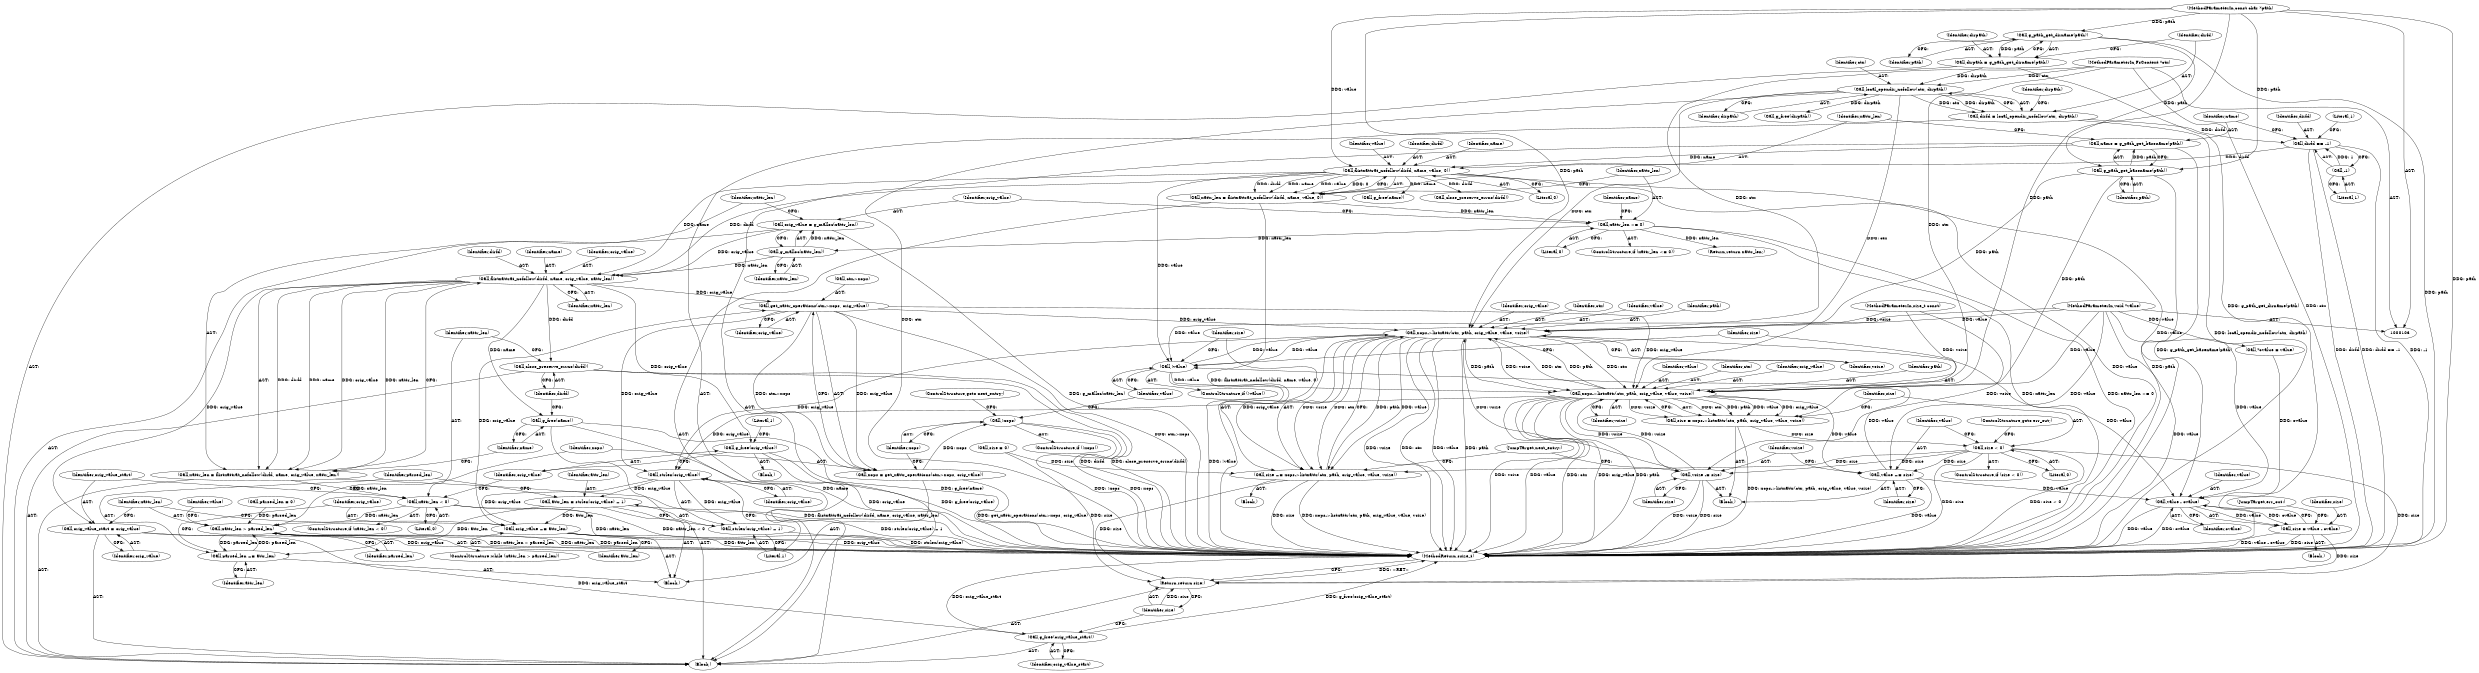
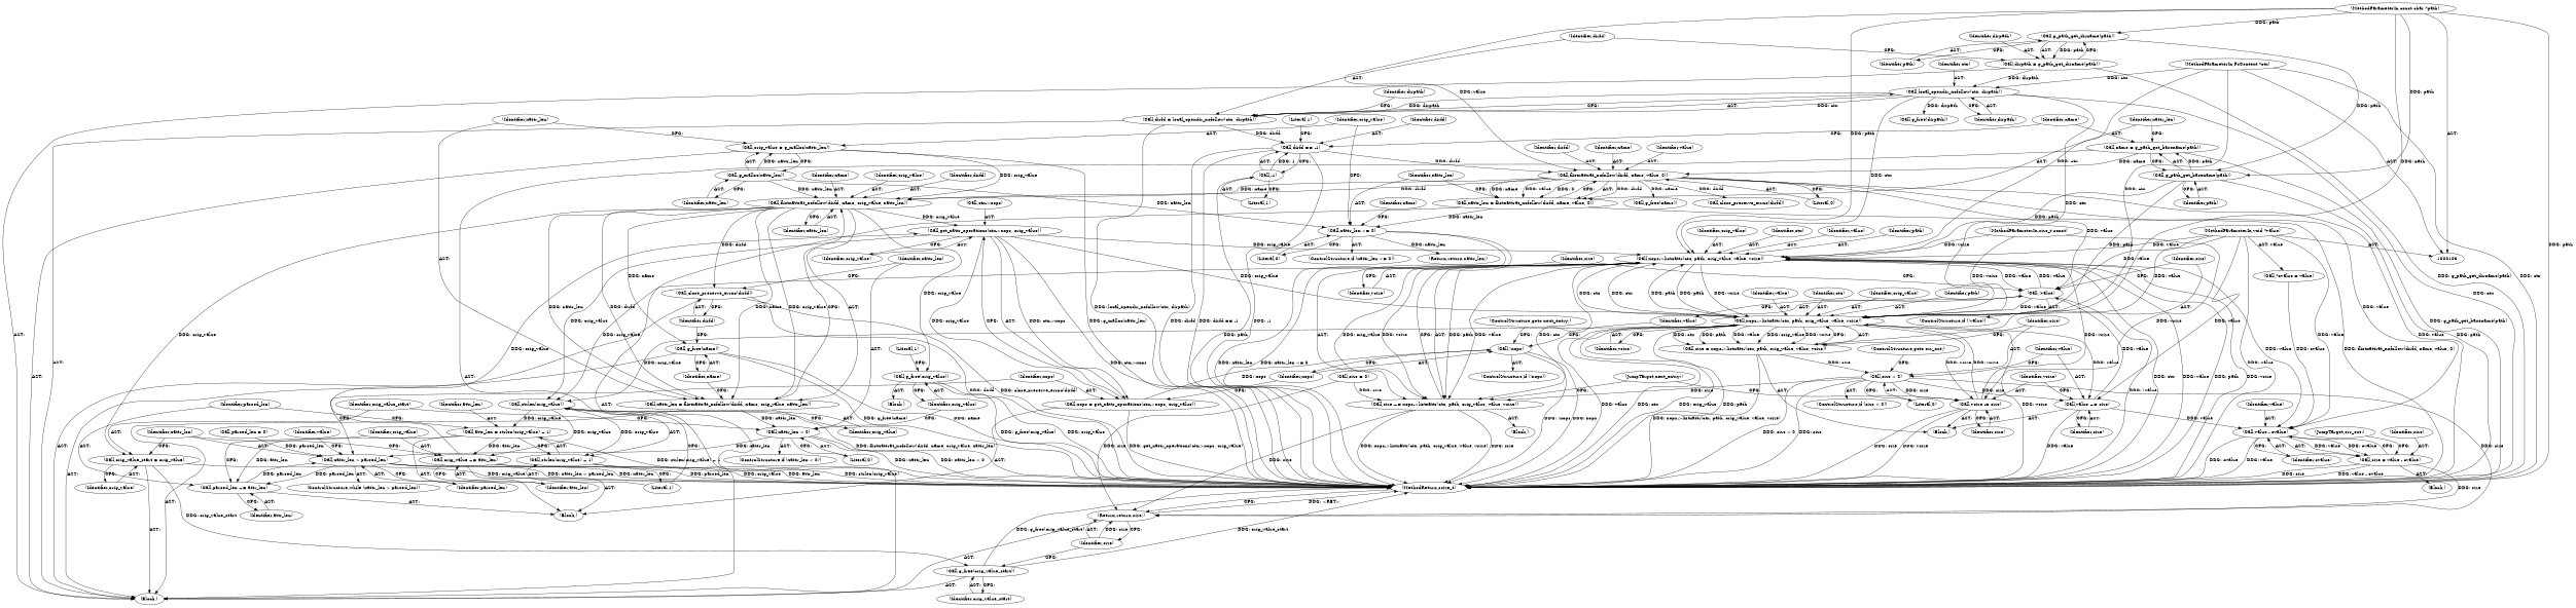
  digraph {
    n1 [label="(Call,orig_value = g_malloc(xattr_len))"]
    n2 [label="(Call,g_malloc(xattr_len))"]
    n3 [label="(Call,flistxattrat_nofollow(dirfd, name, orig_value, xattr_len))"]
    n4 [label="(Block,)"]
    n5 [label="(MethodReturn,ssize_t)"]
    n6 [label="(Identifier,xattr_len)"]
    n7 [label="(Call,xattr_len = flistxattrat_nofollow(dirfd, name, orig_value, xattr_len))"]
    n8 [label="(Call,g_free(name))"]
    n9 [label="(Call,close_preserve_errno(dirfd))"]
    n10 [label="(Call,g_free(orig_value))"]
    n11 [label="(Call,orig_value_start = orig_value)"]
    n12 [label="(Call,get_xattr_operations(ctx->xops, orig_value))"]
    n13 [label="(Identifier,xattr_len)"]
    n14 [label="(Return,return size;)"]
    n15 [label="(Call,xattr_len <= 0)"]
    n16 [label="(Literal,0)"]
    n17 [label="(ControlStructure,if (xattr_len <= 0))"]
    n18 [label="(Return,return xattr_len;)"]
    n19 [label="(Call,xattr_len = flistxattrat_nofollow(dirfd, name, value, 0))"]
    n20 [label="(Call,flistxattrat_nofollow(dirfd, name, value, 0))"]
    n21 [label="(Call,!value)"]
    n22 [label="(Call,value - ovalue)"]
    n23 [label="(Call,g_free(name))"]
    n24 [label="(Call,close_preserve_errno(dirfd))"]
    n25 [label="(Literal,0)"]
    n26 [label="(Call,xops->listxattr(ctx, path, orig_value, value, vsize))"]
    n27 [label="(Call,xops->listxattr(ctx, path, orig_value, value, vsize))"]
    n28 [label="(Identifier,value)"]
    n29 [label="(ControlStructure,if (!value))"]
    n30 [label="(Call,size = value - ovalue)"]
    n31 [label="(Identifier,ovalue)"]
    n32 [label="(Call,dirfd == -1)"]
    n33 [label="(Call,-1)"]
    n34 [label="(Literal,1)"]
    n35 [label="(Call,dirfd = local_opendir_nofollow(ctx, dirpath))"]
    n36 [label="(Call,local_opendir_nofollow(ctx, dirpath))"]
    n37 [label="(Call,g_free(dirpath))"]
    n38 [label="(Identifier,dirpath)"]
    n39 [label="(Call,strlen(orig_value))"]
    n40 [label="(Call,size += xops->listxattr(ctx, path, orig_value, value, vsize))"]
    n41 [label="(Identifier,vsize)"]
    n42 [label="(Call,value += size)"]
    n43 [label="(Call,size = xops->listxattr(ctx, path, orig_value, value, vsize))"]
    n44 [label="(Call,vsize -= size)"]
    n45 [label="(Identifier,vsize)"]
    n46 [label="(MethodParameterIn,FsContext *ctx)"]
    1000103
    n48 [label="(Call,dirpath = g_path_get_dirname(path))"]
    n49 [label="(Call,g_path_get_dirname(path))"]
    n50 [label="(Call,g_path_get_basename(path))"]
    n51 [label="(Identifier,path)"]
    n52 [label="(Call,name = g_path_get_basename(path))"]
    n53 [label="(Identifier,path)"]
    n54 [label="(MethodParameterIn,const char *path)"]
    n55 [label="(MethodParameterIn,void *value)"]
    n56 [label="(Call,*ovalue = value)"]
    n57 [label="(Block,)"]
    n58 [label="(Identifier,size)"]
    n59 [label="(Call,xattr_len < 0)"]
    n60 [label="(Identifier,name)"]
    n61 [label="(Identifier,dirfd)"]
    n62 [label="(Identifier,orig_value)"]
    n63 [label="(Block,)"]
    n64 [label="(Call,g_free(orig_value_start))"]
    n65 [label="(Identifier,orig_value)"]
    n66 [label="(Call,xops = get_xattr_operations(ctx->xops, orig_value))"]
    n67 [label="(Identifier,orig_value)"]
    n68 [label="(Call,xattr_len > parsed_len)"]
    n69 [label="(ControlStructure,if (xattr_len < 0))"]
    n70 [label="(Literal,0)"]
    n71 [label="(Call,parsed_len += attr_len)"]
    n72 [label="(ControlStructure,while (xattr_len > parsed_len))"]
    n73 [label="(Identifier,parsed_len)"]
    n74 [label="(Block,)"]
    n75 [label="(Identifier,attr_len)"]
    n76 [label="(Identifier,orig_value_start)"]
    n77 [label="(Call,!xops)"]
    n78 [label="(Call,attr_len = strlen(orig_value) + 1)"]
    n79 [label="(Call,orig_value += attr_len)"]
    n80 [label="(Call,strlen(orig_value) + 1)"]
    n81 [label="(Identifier,orig_value)"]
    n82 [label="(Identifier,xops)"]
    n83 [label="(ControlStructure,if (!xops))"]
    n84 [label="(Block,)"]
    n85 [label="(Call,size < 0)"]
    n86 [label="(Identifier,size)"]
    n87 [label="(Literal,0)"]
    n88 [label="(ControlStructure,if (size < 0))"]
    n89 [label="(Identifier,size)"]
    n90 [label="(Block,)"]
    n91 [label="(Identifier,attr_len)"]
    n92 [label="(Literal,1)"]
    n93 [label="(Identifier,name)"]
    n94 [label="(Identifier,dirfd)"]
    n95 [label="(Identifier,value)"]
    n96 [label="(JumpTarget,next_entry:)"]
    n97 [label="(Identifier,xattr_len)"]
    n98 [label="(Identifier,name)"]
    n99 [label="(MethodParameterIn,size_t const)"]
    n100 [label="(Identifier,xattr_len)"]
    n101 [label="(Identifier,dirfd)"]
    n102 [label="(Identifier,orig_value)"]
    n103 [label="(Identifier,name)"]
    n104 [label="(Identifier,orig_value)"]
    n105 [label="(ControlStructure,goto err_out;)"]
    n106 [label="(Identifier,dirfd)"]
    n107 [label="(Literal,1)"]
    n108 [label="(Identifier,value)"]
    n109 [label="(Identifier,xops)"]
    n110 [label="(Identifier,ctx)"]
    n111 [label="(Identifier,dirpath)"]
    n112 [label="(Identifier,size)"]
    n113 [label="(Call,ctx->xops)"]
    n114 [label="(Identifier,orig_value)"]
    n115 [label="(Identifier,size)"]
    n116 [label="(Identifier,size)"]
    n117 [label="(Identifier,size)"]
    n118 [label="(Identifier,name)"]
    n119 [label="(Identifier,path)"]
    n120 [label="(Identifier,value)"]
    n121 [label="(Identifier,orig_value)"]
    n122 [label="(ControlStructure,goto next_entry;)"]
    n123 [label="(Identifier,xattr_len)"]
    n124 [label="(Call,parsed_len = 0)"]
    n125 [label="(Identifier,dirpath)"]
    n126 [label="(Identifier,ctx)"]
    n127 [label="(Identifier,xattr_len)"]
    n128 [label="(Identifier,value)"]
    n129 [label="(Call,size = 0)"]
    n130 [label="(Literal,1)"]
    n131 [label="(Identifier,orig_value)"]
    n132 [label="(Identifier,ctx)"]
    n133 [label="(Identifier,path)"]
    n134 [label="(Identifier,vsize)"]
    n135 [label="(Identifier,orig_value_start)"]
    n136 [label="(Identifier,value)"]
    n137 [label="(Identifier,xattr_len)"]
    n138 [label="(JumpTarget,err_out:)"]
    n139 [label="(Identifier,parsed_len)"]
    n140 [label="(Identifier,dirfd)"]
    n141 [label="(Identifier,attr_len)"]
    n142 [label="(Identifier,value)"]
    n1 -> n2 [label="CFG: "]
    n1 -> n3 [label="DDG: orig_value"]
    n1 -> n4 [label="AST: "]
    n1 -> n5 [label="DDG: g_malloc(xattr_len)"]
    n2 -> n1 [label="AST: "]
    n2 -> n1 [label="DDG: xattr_len"]
    n2 -> n3 [label="DDG: xattr_len"]
    n2 -> n6 [label="CFG: "]
    n3 -> n7 [label="AST: "]
    n3 -> n7 [label="DDG: dirfd"]
    n3 -> n7 [label="DDG: name"]
    n3 -> n7 [label="DDG: orig_value"]
    n3 -> n7 [label="DDG: xattr_len"]
    n3 -> n8 [label="DDG: name"]
    n3 -> n9 [label="DDG: dirfd"]
    n3 -> n10 [label="DDG: orig_value"]
    n3 -> n11 [label="DDG: orig_value"]
    n3 -> n12 [label="DDG: orig_value"]
    n3 -> n13 [label="CFG: "]
    n5 -> n14 [label="CFG: "]
    n6 -> n2 [label="AST: "]
    n7 -> n3 [label="CFG: "]
    n7 -> n4 [label="AST: "]
    n7 -> n5 [label="DDG: flistxattrat_nofollow(dirfd, name, orig_value, xattr_len)"]
    n7 -> n59 [label="DDG: xattr_len"]
    n8 -> n4 [label="AST: "]
    n8 -> n5 [label="DDG: g_free(name)"]
    n8 -> n5 [label="DDG: name"]
    n8 -> n60 [label="CFG: "]
    n9 -> n4 [label="AST: "]
    n9 -> n5 [label="DDG: dirfd"]
    n9 -> n5 [label="DDG: close_preserve_errno(dirfd)"]
    n9 -> n61 [label="CFG: "]
    n10 -> n5 [label="DDG: g_free(orig_value)"]
    n10 -> n5 [label="DDG: orig_value"]
    n10 -> n62 [label="CFG: "]
    n10 -> n63 [label="AST: "]
    n11 -> n4 [label="AST: "]
    n11 -> n5 [label="DDG: orig_value"]
    n11 -> n64 [label="DDG: orig_value_start"]
    n11 -> n65 [label="CFG: "]
    n12 -> n5 [label="DDG: ctx->xops"]
    n12 -> n26 [label="DDG: orig_value"]
    n12 -> n27 [label="DDG: orig_value"]
    n12 -> n39 [label="DDG: orig_value"]
    n12 -> n66 [label="AST: "]
    n12 -> n66 [label="DDG: ctx->xops"]
    n12 -> n66 [label="DDG: orig_value"]
    n12 -> n67 [label="CFG: "]
    n13 -> n3 [label="AST: "]
    n14 -> n4 [label="AST: "]
    n14 -> n5 [label="DDG: <RET>"]
    n14 -> n89 [label="CFG: "]
-   n15 -> n2 [label="DDG: xattr_len"]
+   n2 -> n15 [label="DDG: xattr_len"]
    n15 -> n5 [label="DDG: xattr_len"]
    n15 -> n5 [label="DDG: xattr_len <= 0"]
    n15 -> n16 [label="CFG: "]
    n15 -> n17 [label="AST: "]
    n15 -> n18 [label="DDG: xattr_len"]
    n16 -> n15 [label="AST: "]
    n19 -> n4 [label="AST: "]
    n19 -> n5 [label="DDG: flistxattrat_nofollow(dirfd, name, value, 0)"]
    n19 -> n15 [label="DDG: xattr_len"]
    n19 -> n20 [label="CFG: "]
    n20 -> n3 [label="DDG: dirfd"]
    n20 -> n3 [label="DDG: name"]
    n20 -> n5 [label="DDG: value"]
    n20 -> n19 [label="AST: "]
    n20 -> n19 [label="DDG: dirfd"]
    n20 -> n19 [label="DDG: name"]
    n20 -> n19 [label="DDG: value"]
    n20 -> n19 [label="DDG: 0"]
    n20 -> n21 [label="DDG: value"]
    n20 -> n22 [label="DDG: value"]
    n20 -> n23 [label="DDG: name"]
    n20 -> n24 [label="DDG: dirfd"]
    n20 -> n25 [label="CFG: "]
    n21 -> n5 [label="DDG: !value"]
    n21 -> n26 [label="DDG: value"]
    n21 -> n27 [label="DDG: value"]
    n21 -> n28 [label="CFG: "]
    n21 -> n29 [label="AST: "]
    n22 -> n5 [label="DDG: value"]
    n22 -> n5 [label="DDG: ovalue"]
    n22 -> n30 [label="AST: "]
    n22 -> n30 [label="DDG: value"]
    n22 -> n30 [label="DDG: ovalue"]
    n22 -> n31 [label="CFG: "]
    n25 -> n20 [label="AST: "]
    n26 -> n5 [label="DDG: vsize"]
    n26 -> n5 [label="DDG: ctx"]
    n26 -> n5 [label="DDG: value"]
    n26 -> n5 [label="DDG: path"]
    n26 -> n21 [label="DDG: value"]
    n26 -> n22 [label="DDG: value"]
    n26 -> n27 [label="DDG: ctx"]
    n26 -> n27 [label="DDG: path"]
    n26 -> n27 [label="DDG: vsize"]
    n26 -> n39 [label="DDG: orig_value"]
    n26 -> n40 [label="AST: "]
    n26 -> n40 [label="DDG: path"]
    n26 -> n40 [label="DDG: value"]
    n26 -> n40 [label="DDG: vsize"]
    n26 -> n40 [label="DDG: ctx"]
    n26 -> n40 [label="DDG: orig_value"]
    n26 -> n41 [label="CFG: "]
    n27 -> n5 [label="DDG: vsize"]
    n27 -> n5 [label="DDG: value"]
    n27 -> n5 [label="DDG: ctx"]
    n27 -> n5 [label="DDG: orig_value"]
    n27 -> n5 [label="DDG: path"]
    n27 -> n26 [label="DDG: ctx"]
    n27 -> n26 [label="DDG: path"]
    n27 -> n39 [label="DDG: orig_value"]
    n27 -> n42 [label="DDG: value"]
    n27 -> n43 [label="AST: "]
    n27 -> n43 [label="DDG: ctx"]
    n27 -> n43 [label="DDG: path"]
    n27 -> n43 [label="DDG: value"]
    n27 -> n43 [label="DDG: orig_value"]
    n27 -> n43 [label="DDG: vsize"]
    n27 -> n44 [label="DDG: vsize"]
    n27 -> n45 [label="CFG: "]
    n28 -> n21 [label="AST: "]
    n28 -> n77 [label="CFG: "]
    n30 -> n5 [label="DDG: value - ovalue"]
    n30 -> n5 [label="DDG: size"]
    n30 -> n14 [label="DDG: size"]
    n30 -> n22 [label="CFG: "]
    n30 -> n90 [label="AST: "]
    n31 -> n22 [label="AST: "]
    n32 -> n5 [label="DDG: dirfd"]
    n32 -> n5 [label="DDG: dirfd == -1"]
    n32 -> n5 [label="DDG: -1"]
    n32 -> n20 [label="DDG: dirfd"]
    n32 -> n33 [label="CFG: "]
    n33 -> n32 [label="AST: "]
    n33 -> n32 [label="DDG: 1"]
    n33 -> n34 [label="CFG: "]
    n34 -> n33 [label="AST: "]
    n35 -> n4 [label="AST: "]
    n35 -> n5 [label="DDG: local_opendir_nofollow(ctx, dirpath)"]
    n35 -> n32 [label="DDG: dirfd"]
    n35 -> n36 [label="CFG: "]
    n36 -> n5 [label="DDG: ctx"]
    n36 -> n26 [label="DDG: ctx"]
    n36 -> n27 [label="DDG: ctx"]
    n36 -> n35 [label="AST: "]
    n36 -> n35 [label="DDG: ctx"]
    n36 -> n35 [label="DDG: dirpath"]
    n36 -> n37 [label="DDG: dirpath"]
    n36 -> n38 [label="CFG: "]
    n38 -> n36 [label="AST: "]
    n39 -> n78 [label="DDG: orig_value"]
    n39 -> n79 [label="DDG: orig_value"]
    n39 -> n80 [label="AST: "]
    n39 -> n80 [label="DDG: orig_value"]
    n39 -> n81 [label="CFG: "]
    n40 -> n5 [label="DDG: size"]
    n40 -> n5 [label="DDG: xops->listxattr(ctx, path, orig_value, value, vsize)"]
    n40 -> n14 [label="DDG: size"]
    n40 -> n26 [label="CFG: "]
    n40 -> n84 [label="AST: "]
    n41 -> n26 [label="AST: "]
    n42 -> n5 [label="DDG: value"]
    n42 -> n21 [label="DDG: value"]
    n42 -> n22 [label="DDG: value"]
    n42 -> n57 [label="AST: "]
    n42 -> n58 [label="CFG: "]
    n43 -> n5 [label="DDG: xops->listxattr(ctx, path, orig_value, value, vsize)"]
    n43 -> n27 [label="CFG: "]
    n43 -> n57 [label="AST: "]
    n43 -> n85 [label="DDG: size"]
    n44 -> n5 [label="DDG: vsize"]
    n44 -> n5 [label="DDG: size"]
    n44 -> n26 [label="DDG: vsize"]
    n44 -> n27 [label="DDG: vsize"]
    n44 -> n57 [label="AST: "]
    n44 -> n86 [label="CFG: "]
    n45 -> n27 [label="AST: "]
    n46 -> n5 [label="DDG: ctx"]
    n46 -> n26 [label="DDG: ctx"]
    n46 -> n27 [label="DDG: ctx"]
    n46 -> n36 [label="DDG: ctx"]
    n46 -> 1000103 [label="AST: "]
    n48 -> n4 [label="AST: "]
    n48 -> n5 [label="DDG: g_path_get_dirname(path)"]
    n48 -> n36 [label="DDG: dirpath"]
    n48 -> n49 [label="CFG: "]
-   n49 -> n5 [label="DDG: path"]
+   n33 -> n5 [label="DDG: path"]
    n49 -> n48 [label="AST: "]
    n49 -> n48 [label="DDG: path"]
    n49 -> n50 [label="DDG: path"]
    n49 -> n51 [label="CFG: "]
    n50 -> n5 [label="DDG: path"]
    n50 -> n26 [label="DDG: path"]
    n50 -> n27 [label="DDG: path"]
    n50 -> n52 [label="AST: "]
    n50 -> n52 [label="DDG: path"]
    n50 -> n53 [label="CFG: "]
    n51 -> n49 [label="AST: "]
    n52 -> n4 [label="AST: "]
    n52 -> n5 [label="DDG: g_path_get_basename(path)"]
    n52 -> n20 [label="DDG: name"]
    n52 -> n50 [label="CFG: "]
    n53 -> n50 [label="AST: "]
    n54 -> n5 [label="DDG: path"]
    n54 -> n20 [label="DDG: value"]
    n54 -> n26 [label="DDG: path"]
    n54 -> n27 [label="DDG: path"]
    n54 -> 1000103 [label="AST: "]
    n54 -> n49 [label="DDG: path"]
    n54 -> n50 [label="DDG: path"]
    n55 -> n5 [label="DDG: value"]
    n55 -> n21 [label="DDG: value"]
    n55 -> n22 [label="DDG: value"]
    n55 -> n26 [label="DDG: value"]
    n55 -> n27 [label="DDG: value"]
    n55 -> n42 [label="DDG: value"]
    n55 -> 1000103 [label="AST: "]
-   n55 -> n56 [label="DDG: value"]
+   n55 -> n56 [label="AST: value"]
    n56 -> n22 [label="DDG: ovalue"]
    n58 -> n42 [label="AST: "]
    n59 -> n5 [label="DDG: xattr_len"]
    n59 -> n5 [label="DDG: xattr_len < 0"]
    n59 -> n68 [label="DDG: xattr_len"]
    n59 -> n69 [label="AST: "]
    n59 -> n70 [label="CFG: "]
    n60 -> n7 [label="CFG: "]
    n60 -> n8 [label="AST: "]
    n61 -> n8 [label="CFG: "]
    n61 -> n9 [label="AST: "]
    n62 -> n10 [label="AST: "]
    n62 -> n59 [label="CFG: "]
    n64 -> n4 [label="AST: "]
    n64 -> n5 [label="DDG: orig_value_start"]
    n64 -> n5 [label="DDG: g_free(orig_value_start)"]
    n64 -> n76 [label="CFG: "]
    n65 -> n11 [label="AST: "]
    n66 -> n5 [label="DDG: get_xattr_operations(ctx->xops, orig_value)"]
    n66 -> n12 [label="CFG: "]
    n66 -> n74 [label="AST: "]
    n66 -> n77 [label="DDG: xops"]
    n67 -> n12 [label="AST: "]
    n68 -> n5 [label="DDG: xattr_len > parsed_len"]
    n68 -> n5 [label="DDG: xattr_len"]
    n68 -> n5 [label="DDG: parsed_len"]
    n68 -> n71 [label="DDG: parsed_len"]
    n68 -> n72 [label="AST: "]
    n68 -> n73 [label="CFG: "]
    n70 -> n59 [label="AST: "]
    n71 -> n68 [label="DDG: parsed_len"]
    n71 -> n74 [label="AST: "]
    n71 -> n75 [label="CFG: "]
    n73 -> n68 [label="AST: "]
    n75 -> n71 [label="AST: "]
    n76 -> n64 [label="AST: "]
    n77 -> n5 [label="DDG: !xops"]
    n77 -> n5 [label="DDG: xops"]
    n77 -> n82 [label="CFG: "]
    n77 -> n83 [label="AST: "]
    n78 -> n5 [label="DDG: strlen(orig_value) + 1"]
    n78 -> n71 [label="DDG: attr_len"]
    n78 -> n74 [label="AST: "]
    n78 -> n79 [label="DDG: attr_len"]
    n78 -> n80 [label="CFG: "]
    n79 -> n5 [label="DDG: attr_len"]
    n79 -> n5 [label="DDG: orig_value"]
    n79 -> n12 [label="DDG: orig_value"]
    n79 -> n74 [label="AST: "]
    n79 -> n91 [label="CFG: "]
    n80 -> n5 [label="DDG: strlen(orig_value)"]
    n80 -> n78 [label="AST: "]
    n80 -> n92 [label="CFG: "]
    n81 -> n39 [label="AST: "]
    n82 -> n66 [label="CFG: "]
    n82 -> n77 [label="AST: "]
    n85 -> n5 [label="DDG: size < 0"]
    n85 -> n5 [label="DDG: size"]
    n85 -> n14 [label="DDG: size"]
    n85 -> n40 [label="DDG: size"]
    n85 -> n42 [label="DDG: size"]
    n85 -> n44 [label="DDG: size"]
    n85 -> n87 [label="CFG: "]
    n85 -> n88 [label="AST: "]
    n86 -> n44 [label="AST: "]
    n87 -> n85 [label="AST: "]
    n89 -> n14 [label="AST: "]
    n89 -> n14 [label="DDG: size"]
    n89 -> n64 [label="CFG: "]
    n91 -> n79 [label="AST: "]
    n92 -> n39 [label="CFG: "]
    n92 -> n80 [label="AST: "]
    n93 -> n32 [label="CFG: "]
    n93 -> n52 [label="AST: "]
    n94 -> n20 [label="AST: "]
    n95 -> n42 [label="AST: "]
    n95 -> n85 [label="CFG: "]
    n96 -> n40 [label="CFG: "]
    n96 -> n44 [label="CFG: "]
    n97 -> n1 [label="CFG: "]
    n97 -> n7 [label="AST: "]
    n98 -> n3 [label="AST: "]
    n99 -> n26 [label="DDG: vsize"]
    n99 -> n27 [label="DDG: vsize"]
    n99 -> n44 [label="DDG: vsize"]
    n100 -> n19 [label="AST: "]
    n100 -> n52 [label="CFG: "]
    n101 -> n35 [label="AST: "]
    n101 -> n48 [label="CFG: "]
    n102 -> n1 [label="AST: "]
    n102 -> n15 [label="CFG: "]
    n103 -> n15 [label="CFG: "]
    n104 -> n71 [label="CFG: "]
    n104 -> n79 [label="AST: "]
    n105 -> n85 [label="CFG: "]
    n106 -> n32 [label="AST: "]
    n107 -> n32 [label="CFG: "]
    n108 -> n27 [label="AST: "]
    n109 -> n66 [label="AST: "]
    n109 -> n68 [label="CFG: "]
    n110 -> n27 [label="AST: "]
    n111 -> n35 [label="CFG: "]
    n112 -> n21 [label="CFG: "]
    n112 -> n40 [label="AST: "]
    n113 -> n12 [label="AST: "]
    n114 -> n27 [label="AST: "]
    n115 -> n30 [label="AST: "]
    n116 -> n21 [label="CFG: "]
    n116 -> n43 [label="AST: "]
    n117 -> n43 [label="CFG: "]
    n117 -> n85 [label="AST: "]
    n118 -> n20 [label="AST: "]
    n119 -> n26 [label="AST: "]
    n120 -> n20 [label="AST: "]
    n121 -> n26 [label="AST: "]
    n122 -> n77 [label="CFG: "]
    n123 -> n11 [label="CFG: "]
    n123 -> n68 [label="AST: "]
    n123 -> n79 [label="CFG: "]
    n124 -> n68 [label="DDG: parsed_len"]
    n125 -> n48 [label="AST: "]
    n126 -> n36 [label="AST: "]
    n127 -> n9 [label="CFG: "]
    n127 -> n59 [label="AST: "]
    n128 -> n68 [label="CFG: "]
    n129 -> n14 [label="DDG: size"]
    n129 -> n40 [label="DDG: size"]
    n130 -> n10 [label="CFG: "]
    n131 -> n3 [label="AST: "]
    n132 -> n26 [label="AST: "]
    n133 -> n27 [label="AST: "]
    n134 -> n42 [label="CFG: "]
    n134 -> n44 [label="AST: "]
    n135 -> n11 [label="AST: "]
    n135 -> n59 [label="CFG: "]
    n136 -> n22 [label="AST: "]
    n137 -> n15 [label="AST: "]
    n137 -> n19 [label="CFG: "]
    n138 -> n30 [label="CFG: "]
    n139 -> n71 [label="AST: "]
    n139 -> n78 [label="CFG: "]
    n140 -> n3 [label="AST: "]
    n141 -> n78 [label="AST: "]
    n142 -> n26 [label="AST: "]
  }
